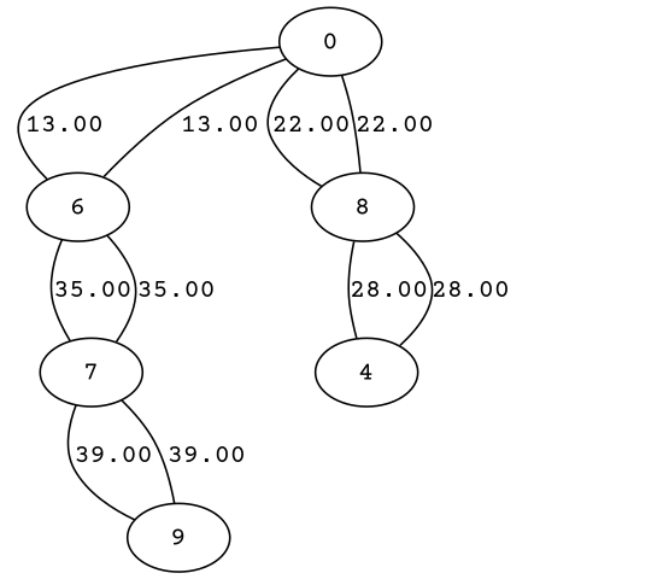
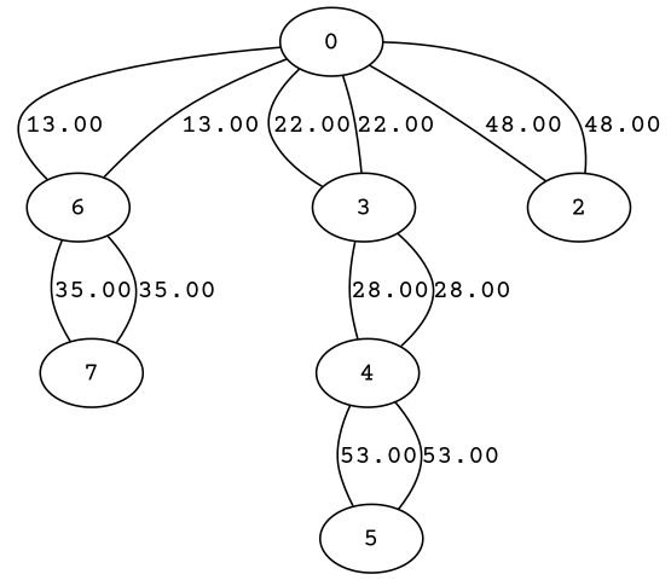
  graph {
    fontname="Courier Prime"
    node [fontname="Courier Prime"]
    edge [fontname="Courier Prime"]
    0
    6
-   8
+   8 [label=3]
+   2
    7
    4
-   9
+   5
    0 -- 6 [label=13.00]
    0 -- 8 [label=22.00]
+   0 -- 2 [label=48.00]
    6 -- 0 [label=13.00]
    6 -- 7 [label=35.00]
    8 -- 0 [label=22.00]
    8 -- 4 [label=28.00]
+   2 -- 0 [label=48.00]
    7 -- 6 [label=35.00]
-   7 -- 9 [label=39.00]
    4 -- 8 [label=28.00]
-   9 -- 7 [label=39.00]
+   4 -- 5 [label=53.00]
+   5 -- 4 [label=53.00]
  }
